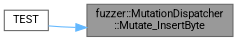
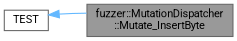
  digraph {
    rankdir=RL
    fontname=Roboto
    node [fontname=Roboto fontsize=10 shape=box style=filled]
    n1 [color=gray40 fillcolor=grey60 fontcolor=black height=0.2 label="fuzzer::MutationDispatcher\l::Mutate_InsertByte" width=0.4]
    n2 [color=grey40 fillcolor=white height=0.2 label=TEST width=0.4]
-   n1 -> n2 [color=steelblue1 dir=back fontname=Roboto fontsize=10 labelfontname=Helvetica labelfontsize=10 style=solid]
+   n2 -> n1 [color=steelblue1 dir=back fontname=Roboto fontsize=10 labelfontname=Helvetica labelfontsize=10 style=solid]
  }
